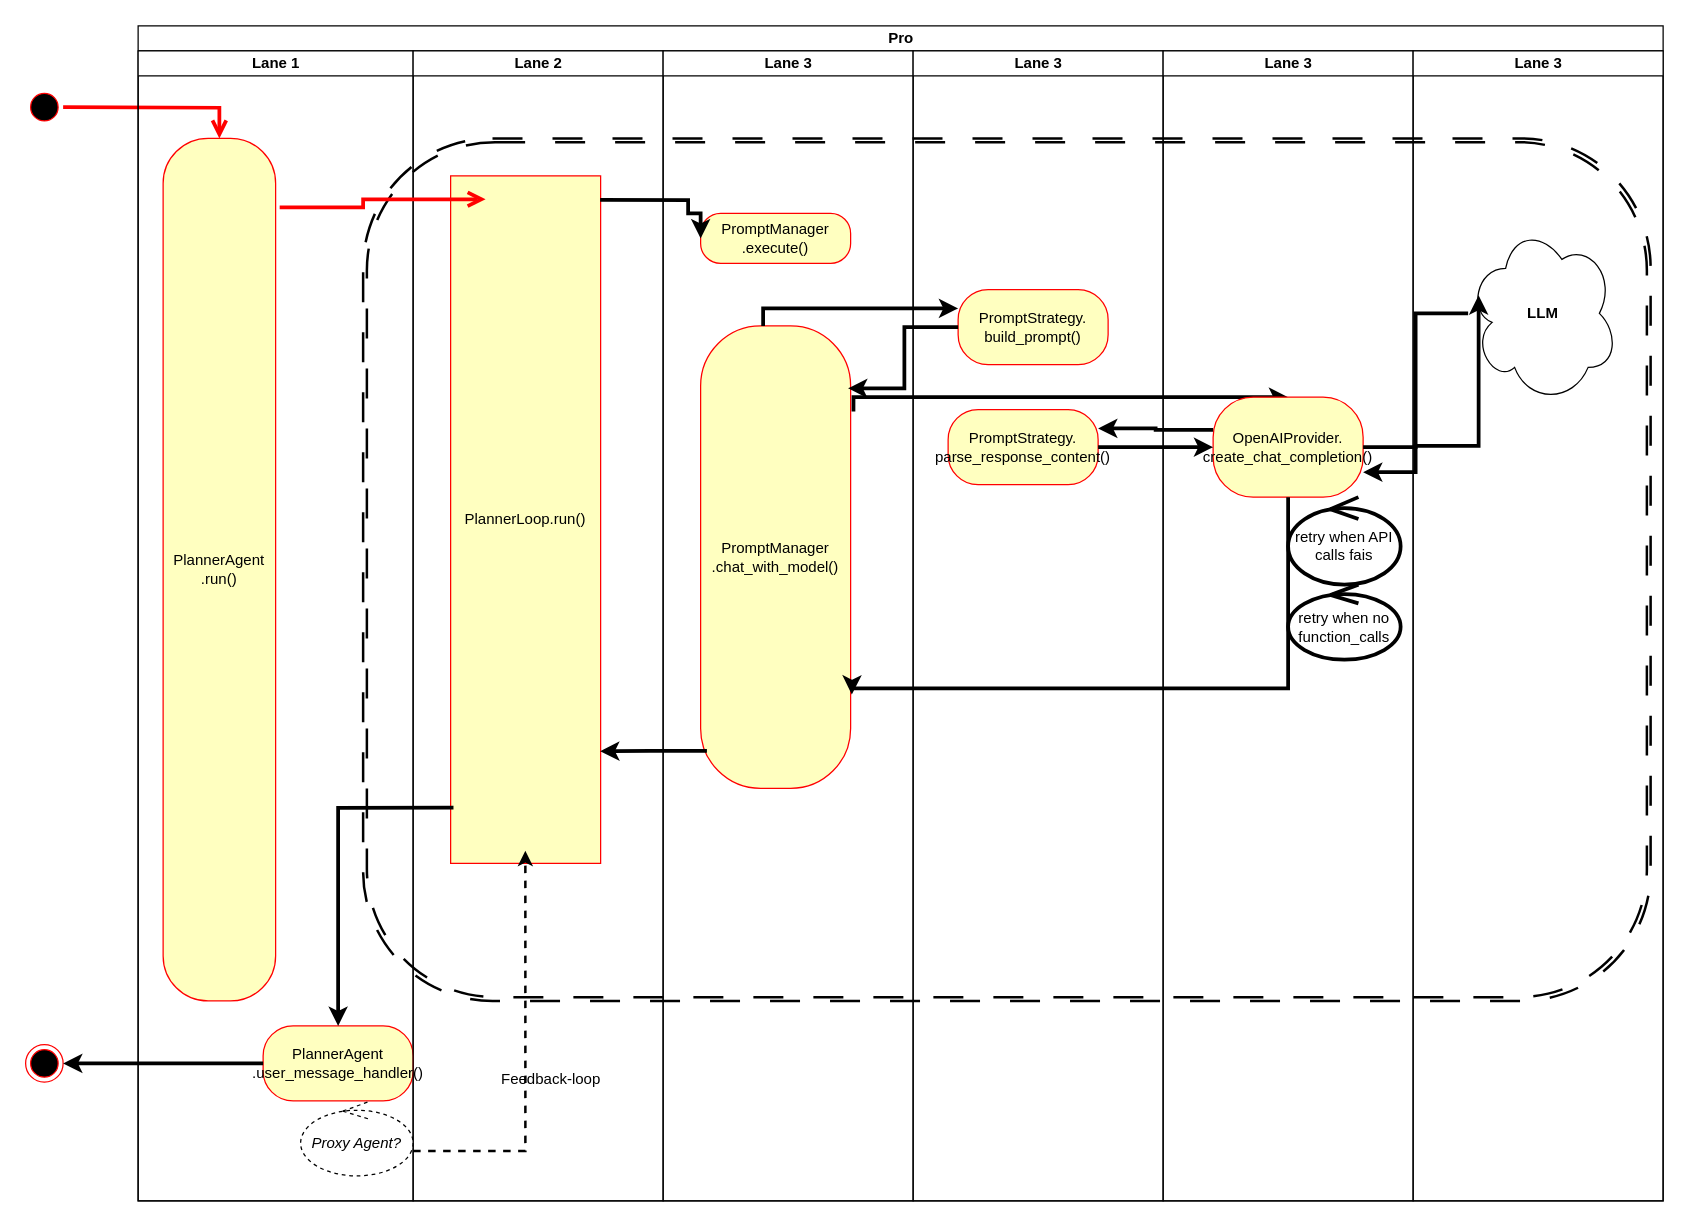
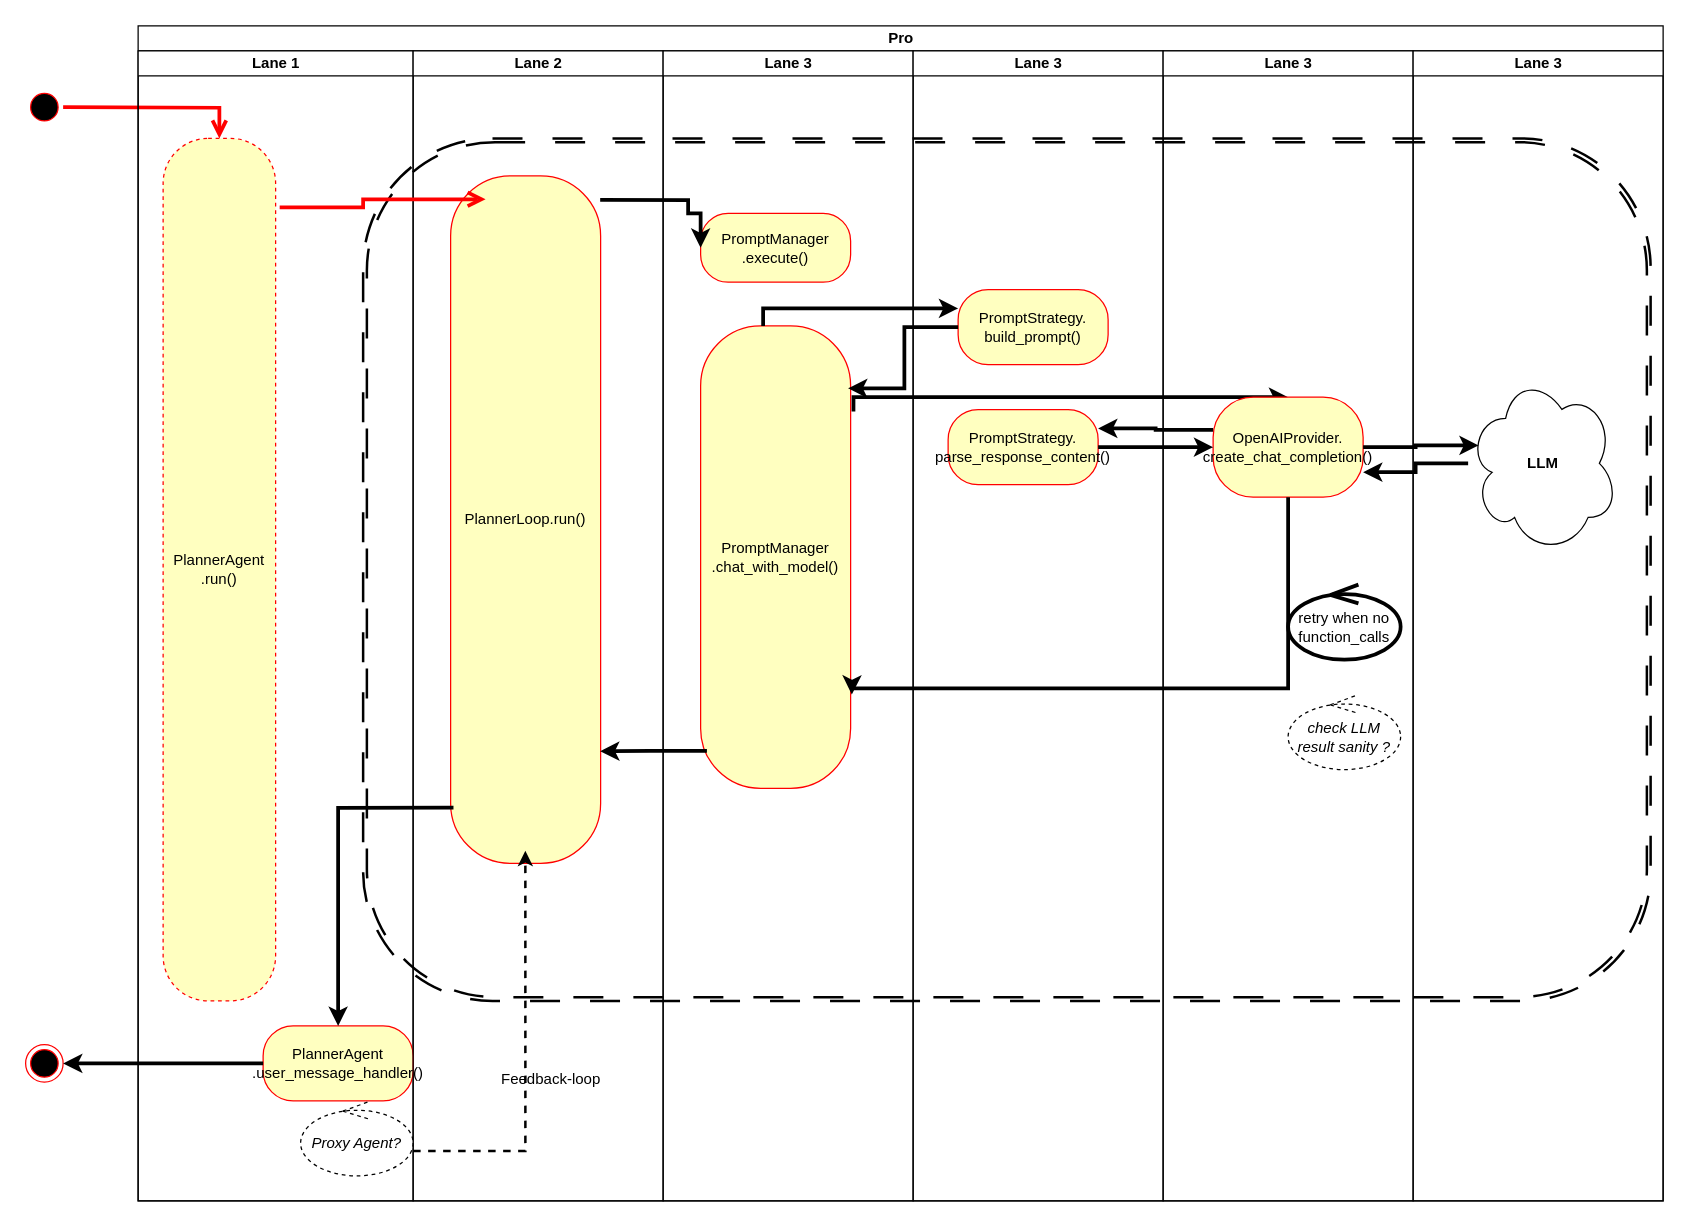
  <mxCell id="0" />
  <mxCell id="1" parent="0" />
  <mxCell id="2" value="" style="shape=ext;double=1;rounded=1;whiteSpace=wrap;html=1;dashed=1;dashPattern=12 12;fillColor=none;strokeWidth=2;" parent="1" vertex="1"><mxGeometry x="290" y="110" width="1030" height="690" as="geometry" /></mxCell>
  <mxCell id="3" value="" style="ellipse;html=1;shape=startState;fillColor=#000000;strokeColor=#ff0000;" parent="1" vertex="1"><mxGeometry x="20" y="70" width="30" height="30" as="geometry" /></mxCell>
  <mxCell id="4" value="" style="edgeStyle=orthogonalEdgeStyle;html=1;verticalAlign=bottom;endArrow=open;endSize=8;strokeColor=#ff0000;rounded=0;strokeWidth=3;" parent="1" target="7" edge="1"><mxGeometry relative="1" as="geometry"><mxPoint x="35" y="110" as="targetPoint" /><mxPoint x="50" y="85" as="sourcePoint" /></mxGeometry></mxCell>
  <mxCell id="5" value="Pro" style="swimlane;childLayout=stackLayout;resizeParent=1;resizeParentMax=0;startSize=20;html=1;" parent="1" vertex="1"><mxGeometry x="110" y="20" width="1220" height="940" as="geometry" /></mxCell>
  <mxCell id="6" value="Lane 1" style="swimlane;startSize=20;html=1;" parent="5" vertex="1"><mxGeometry y="20" width="220" height="920" as="geometry" /></mxCell>
- <mxCell id="7" value="PlannerAgent .run()" style="rounded=1;whiteSpace=wrap;html=1;arcSize=40;fontColor=#000000;fillColor=#ffffc0;strokeColor=#ff0000;" parent="6" vertex="1"><mxGeometry x="20" y="70" width="90" height="690" as="geometry" /></mxCell>
+ <mxCell id="7" value="PlannerAgent .run()" style="rounded=1;whiteSpace=wrap;html=1;arcSize=40;fontColor=#000000;fillColor=#ffffc0;strokeColor=#ff0000;dashed=1;" parent="6" vertex="1"><mxGeometry x="20" y="70" width="90" height="690" as="geometry" /></mxCell>
  <mxCell id="8" value="PlannerAgent .user_message_handler()" style="whiteSpace=wrap;html=1;fillColor=#ffffc0;strokeColor=#ff0000;fontColor=#000000;rounded=1;arcSize=40;" parent="6" vertex="1"><mxGeometry x="100" y="780" width="120" height="60" as="geometry" /></mxCell>
  <mxCell id="9" value="Proxy Agent?" style="ellipse;shape=umlControl;whiteSpace=wrap;html=1;dashed=1;fontStyle=2" parent="6" vertex="1"><mxGeometry x="130" y="840" width="90" height="60" as="geometry" /></mxCell>
  <mxCell id="10" value="Lane 2" style="swimlane;startSize=20;html=1;" parent="5" vertex="1"><mxGeometry x="220" y="20" width="200" height="920" as="geometry" /></mxCell>
- <mxCell id="11" value="PlannerLoop.run()" style="whiteSpace=wrap;html=1;arcSize=40;fontColor=#000000;fillColor=#ffffc0;strokeColor=#ff0000;rounded=0;" parent="10" vertex="1"><mxGeometry x="30" y="100" width="120" height="550" as="geometry" /></mxCell>
+ <mxCell id="11" value="PlannerLoop.run()" style="rounded=1;whiteSpace=wrap;html=1;arcSize=40;fontColor=#000000;fillColor=#ffffc0;strokeColor=#ff0000;" parent="10" vertex="1"><mxGeometry x="30" y="100" width="120" height="550" as="geometry" /></mxCell>
  <mxCell id="12" value="Lane 3" style="swimlane;startSize=20;html=1;" parent="5" vertex="1"><mxGeometry x="420" y="20" width="200" height="920" as="geometry" /></mxCell>
- <mxCell id="13" value="PromptManager .execute()" style="rounded=1;whiteSpace=wrap;html=1;arcSize=40;fontColor=#000000;fillColor=#ffffc0;strokeColor=#ff0000;" parent="12" vertex="1"><mxGeometry x="30.0" y="130" width="120" height="40" as="geometry" /></mxCell>
+ <mxCell id="13" value="PromptManager .execute()" style="rounded=1;whiteSpace=wrap;html=1;arcSize=40;fontColor=#000000;fillColor=#ffffc0;strokeColor=#ff0000;" parent="12" vertex="1"><mxGeometry x="30.0" y="130" width="120" height="55" as="geometry" /></mxCell>
  <mxCell id="14" value="PromptManager .chat_with_model()" style="whiteSpace=wrap;html=1;fillColor=#ffffc0;strokeColor=#ff0000;fontColor=#000000;rounded=1;arcSize=40;" parent="12" vertex="1"><mxGeometry x="30" y="220" width="120" height="370" as="geometry" /></mxCell>
  <mxCell id="15" style="edgeStyle=orthogonalEdgeStyle;rounded=0;orthogonalLoop=1;jettySize=auto;html=1;entryX=0.5;entryY=0;entryDx=0;entryDy=0;exitX=1.019;exitY=0.185;exitDx=0;exitDy=0;exitPerimeter=0;strokeWidth=3;" parent="5" source="14" target="23" edge="1"><mxGeometry relative="1" as="geometry"><Array as="points"><mxPoint x="572" y="297" /></Array></mxGeometry></mxCell>
  <mxCell id="16" value="Lane 3" style="swimlane;startSize=20;html=1;" parent="5" vertex="1"><mxGeometry x="620" y="20" width="200" height="920" as="geometry" /></mxCell>
  <mxCell id="17" value="PromptStrategy.&lt;br&gt;build_prompt()" style="whiteSpace=wrap;html=1;fillColor=#ffffc0;strokeColor=#ff0000;fontColor=#000000;rounded=1;arcSize=40;" parent="16" vertex="1"><mxGeometry x="36" y="191" width="120" height="60" as="geometry" /></mxCell>
  <mxCell id="18" value="PromptStrategy.&lt;br&gt;parse_response_content()" style="whiteSpace=wrap;html=1;fillColor=#ffffc0;strokeColor=#ff0000;fontColor=#000000;rounded=1;arcSize=40;" parent="16" vertex="1"><mxGeometry x="28" y="287" width="120" height="60" as="geometry" /></mxCell>
  <mxCell id="19" value="" style="edgeStyle=orthogonalEdgeStyle;html=1;verticalAlign=bottom;endArrow=open;endSize=8;strokeColor=#ff0000;rounded=0;entryX=0.233;entryY=0.034;entryDx=0;entryDy=0;exitX=1.036;exitY=0.08;exitDx=0;exitDy=0;exitPerimeter=0;entryPerimeter=0;strokeWidth=3;" parent="5" source="7" target="11" edge="1"><mxGeometry relative="1" as="geometry"><mxPoint x="170.0" y="110" as="targetPoint" /></mxGeometry></mxCell>
  <mxCell id="20" value="" style="edgeStyle=orthogonalEdgeStyle;rounded=0;orthogonalLoop=1;jettySize=auto;html=1;entryX=0;entryY=0.5;entryDx=0;entryDy=0;exitX=0.997;exitY=0.035;exitDx=0;exitDy=0;exitPerimeter=0;strokeWidth=3;" parent="5" source="11" target="13" edge="1"><mxGeometry relative="1" as="geometry"><Array as="points"><mxPoint x="440" y="139" /><mxPoint x="440" y="150" /><mxPoint x="450" y="150" /></Array></mxGeometry></mxCell>
  <mxCell id="21" value="" style="edgeStyle=orthogonalEdgeStyle;rounded=0;orthogonalLoop=1;jettySize=auto;html=1;entryX=0;entryY=0.25;entryDx=0;entryDy=0;strokeWidth=3;" parent="5" source="14" target="17" edge="1"><mxGeometry relative="1" as="geometry"><mxPoint x="630.0" y="220" as="sourcePoint" /><Array as="points"><mxPoint x="500" y="226" /></Array></mxGeometry></mxCell>
  <mxCell id="22" value="Lane 3" style="swimlane;startSize=20;html=1;" parent="5" vertex="1"><mxGeometry x="820" y="20" width="200" height="920" as="geometry" /></mxCell>
  <mxCell id="23" value="OpenAIProvider.&lt;br&gt;create_chat_completion()" style="whiteSpace=wrap;html=1;fillColor=#ffffc0;strokeColor=#ff0000;fontColor=#000000;rounded=1;arcSize=40;" parent="22" vertex="1"><mxGeometry x="40" y="277" width="120" height="80" as="geometry" /></mxCell>
- <mxCell id="24" value="retry when API calls fais" style="ellipse;shape=umlControl;whiteSpace=wrap;html=1;strokeWidth=3;" parent="22" vertex="1"><mxGeometry x="100" y="357" width="90" height="70" as="geometry" /></mxCell>
  <mxCell id="25" value="retry when no function_calls" style="ellipse;shape=umlControl;whiteSpace=wrap;html=1;strokeWidth=3;" parent="22" vertex="1"><mxGeometry x="100" y="427" width="90" height="60" as="geometry" /></mxCell>
+ <mxCell id="26" value="check LLM result sanity ?" style="ellipse;shape=umlControl;whiteSpace=wrap;html=1;dashed=1;fontStyle=2" parent="22" vertex="1"><mxGeometry x="100" y="515" width="90" height="60" as="geometry" /></mxCell>
  <mxCell id="27" style="edgeStyle=orthogonalEdgeStyle;rounded=0;orthogonalLoop=1;jettySize=auto;html=1;exitX=0;exitY=0.5;exitDx=0;exitDy=0;entryX=0.983;entryY=0.135;entryDx=0;entryDy=0;entryPerimeter=0;strokeWidth=3;" parent="5" source="17" target="14" edge="1"><mxGeometry relative="1" as="geometry" /></mxCell>
  <mxCell id="28" value="" style="edgeStyle=orthogonalEdgeStyle;rounded=0;orthogonalLoop=1;jettySize=auto;html=1;entryX=1;entryY=0.25;entryDx=0;entryDy=0;exitX=0;exitY=0.327;exitDx=0;exitDy=0;exitPerimeter=0;strokeWidth=3;" parent="5" source="23" target="18" edge="1"><mxGeometry relative="1" as="geometry" /></mxCell>
  <mxCell id="29" value="" style="edgeStyle=orthogonalEdgeStyle;rounded=0;orthogonalLoop=1;jettySize=auto;html=1;exitX=0.5;exitY=1;exitDx=0;exitDy=0;entryX=1.008;entryY=0.797;entryDx=0;entryDy=0;entryPerimeter=0;strokeWidth=3;" parent="5" source="23" target="14" edge="1"><mxGeometry relative="1" as="geometry"><mxPoint x="350.0" y="370" as="targetPoint" /><Array as="points"><mxPoint x="890" y="530" /><mxPoint x="551" y="530" /></Array></mxGeometry></mxCell>
  <mxCell id="30" value="" style="edgeStyle=orthogonalEdgeStyle;rounded=0;orthogonalLoop=1;jettySize=auto;html=1;strokeWidth=3;" parent="5" source="18" target="23" edge="1"><mxGeometry relative="1" as="geometry" /></mxCell>
  <mxCell id="31" value="Lane 3" style="swimlane;startSize=20;html=1;" parent="5" vertex="1"><mxGeometry x="1020" y="20" width="200" height="920" as="geometry" /></mxCell>
- <mxCell id="32" value="&lt;b&gt;LLM&lt;/b&gt;" style="ellipse;shape=cloud;whiteSpace=wrap;html=1;" parent="31" vertex="1"><mxGeometry x="44" y="138" width="120" height="144" as="geometry" /></mxCell>
+ <mxCell id="32" value="&lt;b&gt;LLM&lt;/b&gt;" style="ellipse;shape=cloud;whiteSpace=wrap;html=1;" parent="31" vertex="1"><mxGeometry x="44" y="258" width="120" height="144" as="geometry" /></mxCell>
  <mxCell id="33" value="" style="edgeStyle=orthogonalEdgeStyle;rounded=0;orthogonalLoop=1;jettySize=auto;html=1;entryX=0.07;entryY=0.4;entryDx=0;entryDy=0;entryPerimeter=0;strokeWidth=3;" parent="5" source="23" target="32" edge="1"><mxGeometry relative="1" as="geometry"><Array as="points"><mxPoint x="1022" y="337" /><mxPoint x="1022" y="336" /></Array></mxGeometry></mxCell>
  <mxCell id="34" value="" style="edgeStyle=orthogonalEdgeStyle;rounded=0;orthogonalLoop=1;jettySize=auto;html=1;strokeWidth=3;entryX=1;entryY=0.75;entryDx=0;entryDy=0;" parent="5" source="32" target="23" edge="1"><mxGeometry relative="1" as="geometry"><Array as="points" /></mxGeometry></mxCell>
  <mxCell id="35" value="" style="edgeStyle=orthogonalEdgeStyle;rounded=0;orthogonalLoop=1;jettySize=auto;html=1;entryX=0.997;entryY=0.837;entryDx=0;entryDy=0;entryPerimeter=0;exitX=0.042;exitY=0.919;exitDx=0;exitDy=0;exitPerimeter=0;strokeWidth=3;" parent="5" source="14" target="11" edge="1"><mxGeometry relative="1" as="geometry"><mxPoint x="430.0" y="580" as="sourcePoint" /></mxGeometry></mxCell>
  <mxCell id="36" value="" style="edgeStyle=orthogonalEdgeStyle;rounded=0;orthogonalLoop=1;jettySize=auto;html=1;exitX=0.019;exitY=0.919;exitDx=0;exitDy=0;exitPerimeter=0;entryX=0.5;entryY=0;entryDx=0;entryDy=0;strokeWidth=3;" parent="5" source="11" target="8" edge="1"><mxGeometry relative="1" as="geometry"><mxPoint x="170.0" y="760" as="targetPoint" /></mxGeometry></mxCell>
  <mxCell id="37" value="" style="ellipse;html=1;shape=endState;fillColor=#000000;strokeColor=#ff0000;" parent="1" vertex="1"><mxGeometry x="20" y="835" width="30" height="30" as="geometry" /></mxCell>
  <mxCell id="38" style="edgeStyle=orthogonalEdgeStyle;rounded=0;orthogonalLoop=1;jettySize=auto;html=1;exitX=0;exitY=0.5;exitDx=0;exitDy=0;strokeWidth=3;" parent="1" source="8" target="37" edge="1"><mxGeometry relative="1" as="geometry" /></mxCell>
  <mxCell id="39" style="edgeStyle=orthogonalEdgeStyle;rounded=0;orthogonalLoop=1;jettySize=auto;html=1;entryX=0.126;entryY=0.826;entryDx=0;entryDy=0;entryPerimeter=0;dashed=1;strokeWidth=2;" parent="1" target="2" edge="1"><mxGeometry relative="1" as="geometry"><mxPoint x="330" y="920" as="sourcePoint" /><Array as="points"><mxPoint x="420" y="920" /></Array></mxGeometry></mxCell>
  <mxCell id="40" value="Feedback-loop" style="text;html=1;align=center;verticalAlign=middle;resizable=0;points=[];autosize=1;strokeColor=none;fillColor=none;" parent="1" vertex="1"><mxGeometry x="390" y="848" width="100" height="30" as="geometry" /></mxCell>
